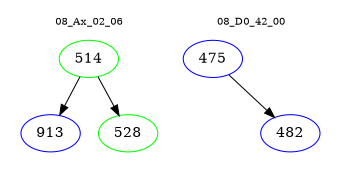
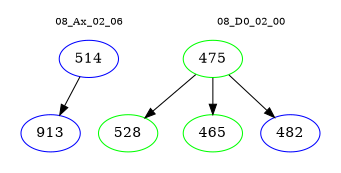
  digraph {
    node [color=blue]
    edge [color=black]
-   n1 [color=green label=514]
+   n1 [label=514]
    n2 [label=913]
    n3 [color=green label=528]
-   n4 [label=475]
+   n4 [color=green label=475]
+   n5 [color=green label=465]
    n6 [label=482]
    subgraph cluster_1 {
      color=white
      fontsize=10
      label="08_Ax_02_06"
      n1
      n2
      n3
    }
    subgraph cluster_2 {
      color=white
      fontsize=10
-     label="08_D0_42_00"
+     label="08_D0_02_00"
      n4
+     n5
      n6
    }
    n1 -> n2
-   n1 -> n3
+   n4 -> n3
+   n4 -> n5
    n4 -> n6
  }
